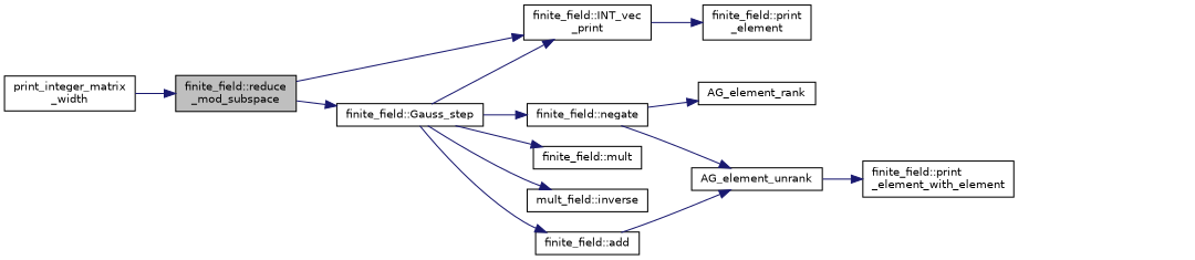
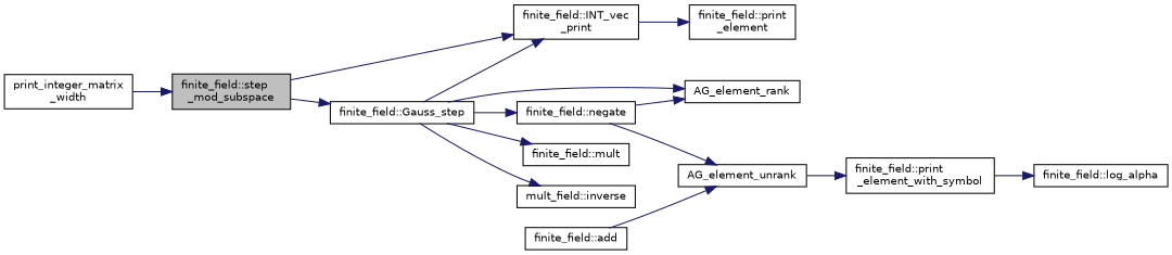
  digraph {
    rankdir=LR
    node [color=black fillcolor=white fontname=Helvetica fontsize=10 shape=record style=filled]
    edge [color=midnightblue fontname=Helvetica fontsize=10 labelfontname=Helvetica labelfontsize=10 style=solid]
-   n1 [fillcolor=grey75 fontcolor=black height=0.2 label="finite_field::reduce\l_mod_subspace" width=0.4]
+   n1 [fillcolor=grey75 fontcolor=black height=0.2 label="finite_field::step\l_mod_subspace" width=0.4]
    n2 [height=0.2 label="finite_field::INT_vec\l_print" width=0.4]
    n3 [height=0.2 label="finite_field::Gauss_step" width=0.4]
    n4 [height=0.2 label="finite_field::print\l_element" width=0.4]
    n5 [height=0.2 label="print_integer_matrix\l_width" width=0.4]
    n6 [height=0.2 label="finite_field::negate" width=0.4]
    n7 [height=0.2 label="finite_field::mult" width=0.4]
    n8 [height=0.2 label="mult_field::inverse" width=0.4]
    n9 [height=0.2 label="finite_field::add" width=0.4]
-   n10 [height=0.2 label="finite_field::print\l_element_with_element" width=0.4]
+   n10 [height=0.2 label="finite_field::print\l_element_with_symbol" width=0.4]
+   n11 [height=0.2 label="finite_field::log_alpha" width=0.4]
    n12 [height=0.2 label=AG_element_unrank width=0.4]
    n13 [height=0.2 label=AG_element_rank width=0.4]
    n1 -> n2
    n1 -> n3
    n2 -> n4
    n3 -> n2
    n3 -> n6
    n3 -> n7
    n3 -> n8
-   n3 -> n9
+   n3 -> n13
    n5 -> n1
    n6 -> n12
    n6 -> n13
    n9 -> n12
+   n10 -> n11
    n12 -> n10
  }
